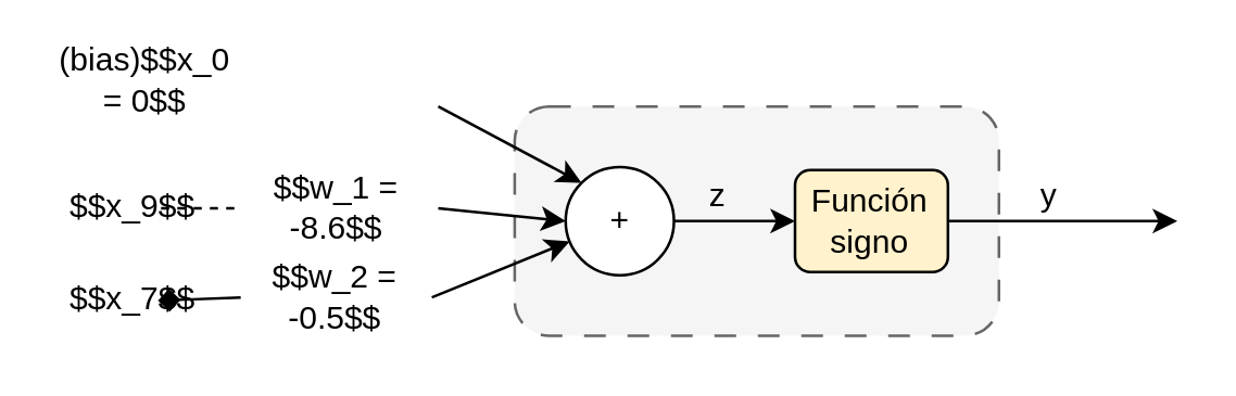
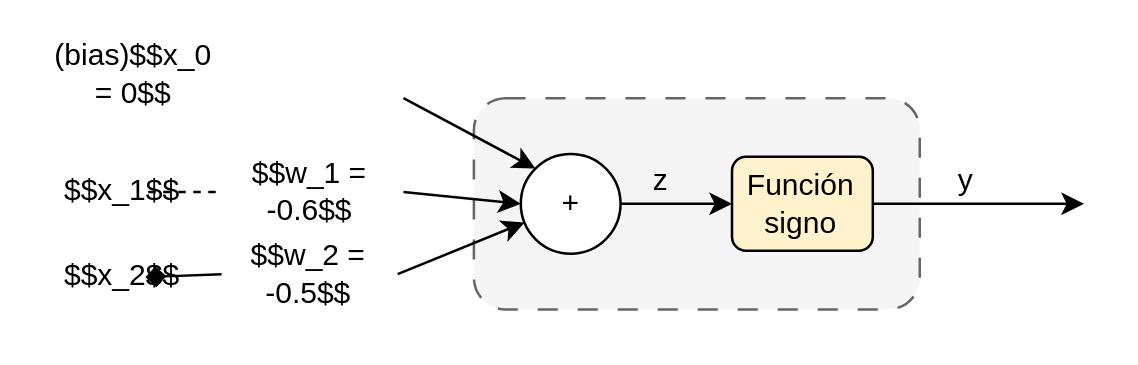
  <mxCell id="0" />
  <mxCell id="1" parent="0" />
  <mxCell id="2" value="" style="group;aspect=fixed;" vertex="1" connectable="0" parent="1"><mxGeometry x="20" y="20" width="413" height="103.25" as="geometry" /></mxCell>
  <mxCell id="3" value="" style="rounded=1;whiteSpace=wrap;html=1;fillColor=#f5f5f5;fontColor=#333333;strokeColor=#666666;dashed=1;dashPattern=8 8;" vertex="1" parent="2"><mxGeometry x="168.955" y="18.773" width="178.341" height="84.477" as="geometry" /></mxCell>
  <mxCell id="4" value="Función&lt;br&gt;signo" style="rounded=1;whiteSpace=wrap;html=1;fillColor=#fff2cc;" vertex="1" parent="2"><mxGeometry x="272.205" y="42.239" width="56.318" height="37.545" as="geometry" /></mxCell>
  <mxCell id="5" style="edgeStyle=orthogonalEdgeStyle;rounded=0;orthogonalLoop=1;jettySize=auto;html=1;exitX=0;exitY=1;exitDx=0;exitDy=0;" edge="1" parent="2" source="6"><mxGeometry relative="1" as="geometry"><mxPoint x="193.627" y="75.002" as="targetPoint" /></mxGeometry></mxCell>
  <mxCell id="6" value="+" style="ellipse;whiteSpace=wrap;html=1;aspect=fixed;" vertex="1" parent="2"><mxGeometry x="187.727" y="41.065" width="39.892" height="39.892" as="geometry" /></mxCell>
  <mxCell id="7" value="" style="endArrow=classic;html=1;rounded=0;entryX=0;entryY=0.5;entryDx=0;entryDy=0;exitX=1;exitY=0.5;exitDx=0;exitDy=0;" edge="1" parent="2" source="6" target="4"><mxGeometry width="50" height="50" relative="1" as="geometry"><mxPoint x="225.273" y="61.011" as="sourcePoint" /><mxPoint x="244.045" y="18.773" as="targetPoint" /></mxGeometry></mxCell>
  <mxCell id="8" value="" style="endArrow=classic;html=1;rounded=0;exitX=1;exitY=0.5;exitDx=0;exitDy=0;" edge="1" parent="2" source="4"><mxGeometry width="50" height="50" relative="1" as="geometry"><mxPoint x="413" y="75.091" as="sourcePoint" /><mxPoint x="413" y="61.011" as="targetPoint" /></mxGeometry></mxCell>
  <mxCell id="9" value="y" style="text;html=1;strokeColor=none;fillColor=none;align=center;verticalAlign=middle;whiteSpace=wrap;rounded=0;" vertex="1" parent="2"><mxGeometry x="337.909" y="37.545" width="56.318" height="28.159" as="geometry" /></mxCell>
  <mxCell id="10" value="z" style="text;html=1;strokeColor=none;fillColor=none;align=center;verticalAlign=middle;whiteSpace=wrap;rounded=0;" vertex="1" parent="2"><mxGeometry x="215.886" y="37.545" width="56.318" height="28.159" as="geometry" /></mxCell>
  <mxCell id="11" value="" style="endArrow=classic;html=1;rounded=0;entryX=0;entryY=0;entryDx=0;entryDy=0;" edge="1" parent="2" target="6"><mxGeometry width="50" height="50" relative="1" as="geometry"><mxPoint x="140.795" y="18.773" as="sourcePoint" /><mxPoint x="244.045" y="18.773" as="targetPoint" /></mxGeometry></mxCell>
- <mxCell id="12" value="$$w_1 = -8.6$$" style="text;html=1;strokeColor=none;fillColor=none;align=center;verticalAlign=middle;whiteSpace=wrap;rounded=0;" vertex="1" parent="2"><mxGeometry x="65.705" y="42.239" width="75.091" height="28.159" as="geometry" /></mxCell>
+ <mxCell id="12" value="$$w_1 = -0.6$$" style="text;html=1;strokeColor=none;fillColor=none;align=center;verticalAlign=middle;whiteSpace=wrap;rounded=0;" vertex="1" parent="2"><mxGeometry x="65.705" y="42.239" width="75.091" height="28.159" as="geometry" /></mxCell>
  <mxCell id="13" value="$$w_2 = -0.5$$" style="text;html=1;strokeColor=none;fillColor=none;align=center;verticalAlign=middle;whiteSpace=wrap;rounded=0;" vertex="1" parent="2"><mxGeometry x="68.051" y="75.091" width="70.398" height="28.159" as="geometry" /></mxCell>
  <mxCell id="14" value="" style="endArrow=classic;html=1;rounded=0;entryX=0;entryY=0.5;entryDx=0;entryDy=0;" edge="1" parent="2" target="6"><mxGeometry width="50" height="50" relative="1" as="geometry"><mxPoint x="140.795" y="56.318" as="sourcePoint" /><mxPoint x="244.045" y="9.386" as="targetPoint" /></mxGeometry></mxCell>
  <mxCell id="15" value="" style="endArrow=classic;html=1;rounded=0;exitX=1;exitY=0.5;exitDx=0;exitDy=0;" edge="1" parent="2" source="13" target="6"><mxGeometry width="50" height="50" relative="1" as="geometry"><mxPoint x="150.182" y="65.705" as="sourcePoint" /><mxPoint x="187.727" y="75.091" as="targetPoint" /></mxGeometry></mxCell>
  <mxCell id="16" value="(bias)$$x_0 = 0$$" style="text;html=1;strokeColor=none;fillColor=none;align=center;verticalAlign=middle;whiteSpace=wrap;rounded=0;" vertex="1" parent="2"><mxGeometry width="65.705" height="18.773" as="geometry" /></mxCell>
- <mxCell id="17" value="$$x_9$$" style="text;html=1;strokeColor=none;fillColor=none;align=center;verticalAlign=middle;whiteSpace=wrap;rounded=0;" vertex="1" parent="2"><mxGeometry x="18.773" y="46.932" width="18.773" height="18.773" as="geometry" /></mxCell>
- <mxCell id="18" value="$$x_7$$" style="text;html=1;strokeColor=none;fillColor=none;align=center;verticalAlign=middle;whiteSpace=wrap;rounded=0;" vertex="1" parent="2"><mxGeometry x="18.773" y="80.957" width="18.773" height="18.773" as="geometry" /></mxCell>
+ <mxCell id="17" value="$$x_1$$" style="text;html=1;strokeColor=none;fillColor=none;align=center;verticalAlign=middle;whiteSpace=wrap;rounded=0;" vertex="1" parent="2"><mxGeometry x="18.773" y="46.932" width="18.773" height="18.773" as="geometry" /></mxCell>
+ <mxCell id="18" value="$$x_2$$" style="text;html=1;strokeColor=none;fillColor=none;align=center;verticalAlign=middle;whiteSpace=wrap;rounded=0;" vertex="1" parent="2"><mxGeometry x="18.773" y="80.957" width="18.773" height="18.773" as="geometry" /></mxCell>
  <mxCell id="19" value="" style="endArrow=none;html=1;rounded=0;exitX=0;exitY=0.5;exitDx=0;exitDy=0;dashed=1;" edge="1" parent="2" source="12" target="17"><mxGeometry width="50" height="50" relative="1" as="geometry"><mxPoint x="93.864" y="93.864" as="sourcePoint" /><mxPoint x="140.795" y="46.932" as="targetPoint" /></mxGeometry></mxCell>
  <mxCell id="20" value="" style="endArrow=diamond;html=1;rounded=0;exitX=0;exitY=0.5;exitDx=0;exitDy=0;entryX=1;entryY=0.5;entryDx=0;entryDy=0;" edge="1" parent="2" source="13" target="18"><mxGeometry width="50" height="50" relative="1" as="geometry"><mxPoint x="75.091" y="65.705" as="sourcePoint" /><mxPoint x="46.932" y="65.705" as="targetPoint" /></mxGeometry></mxCell>
